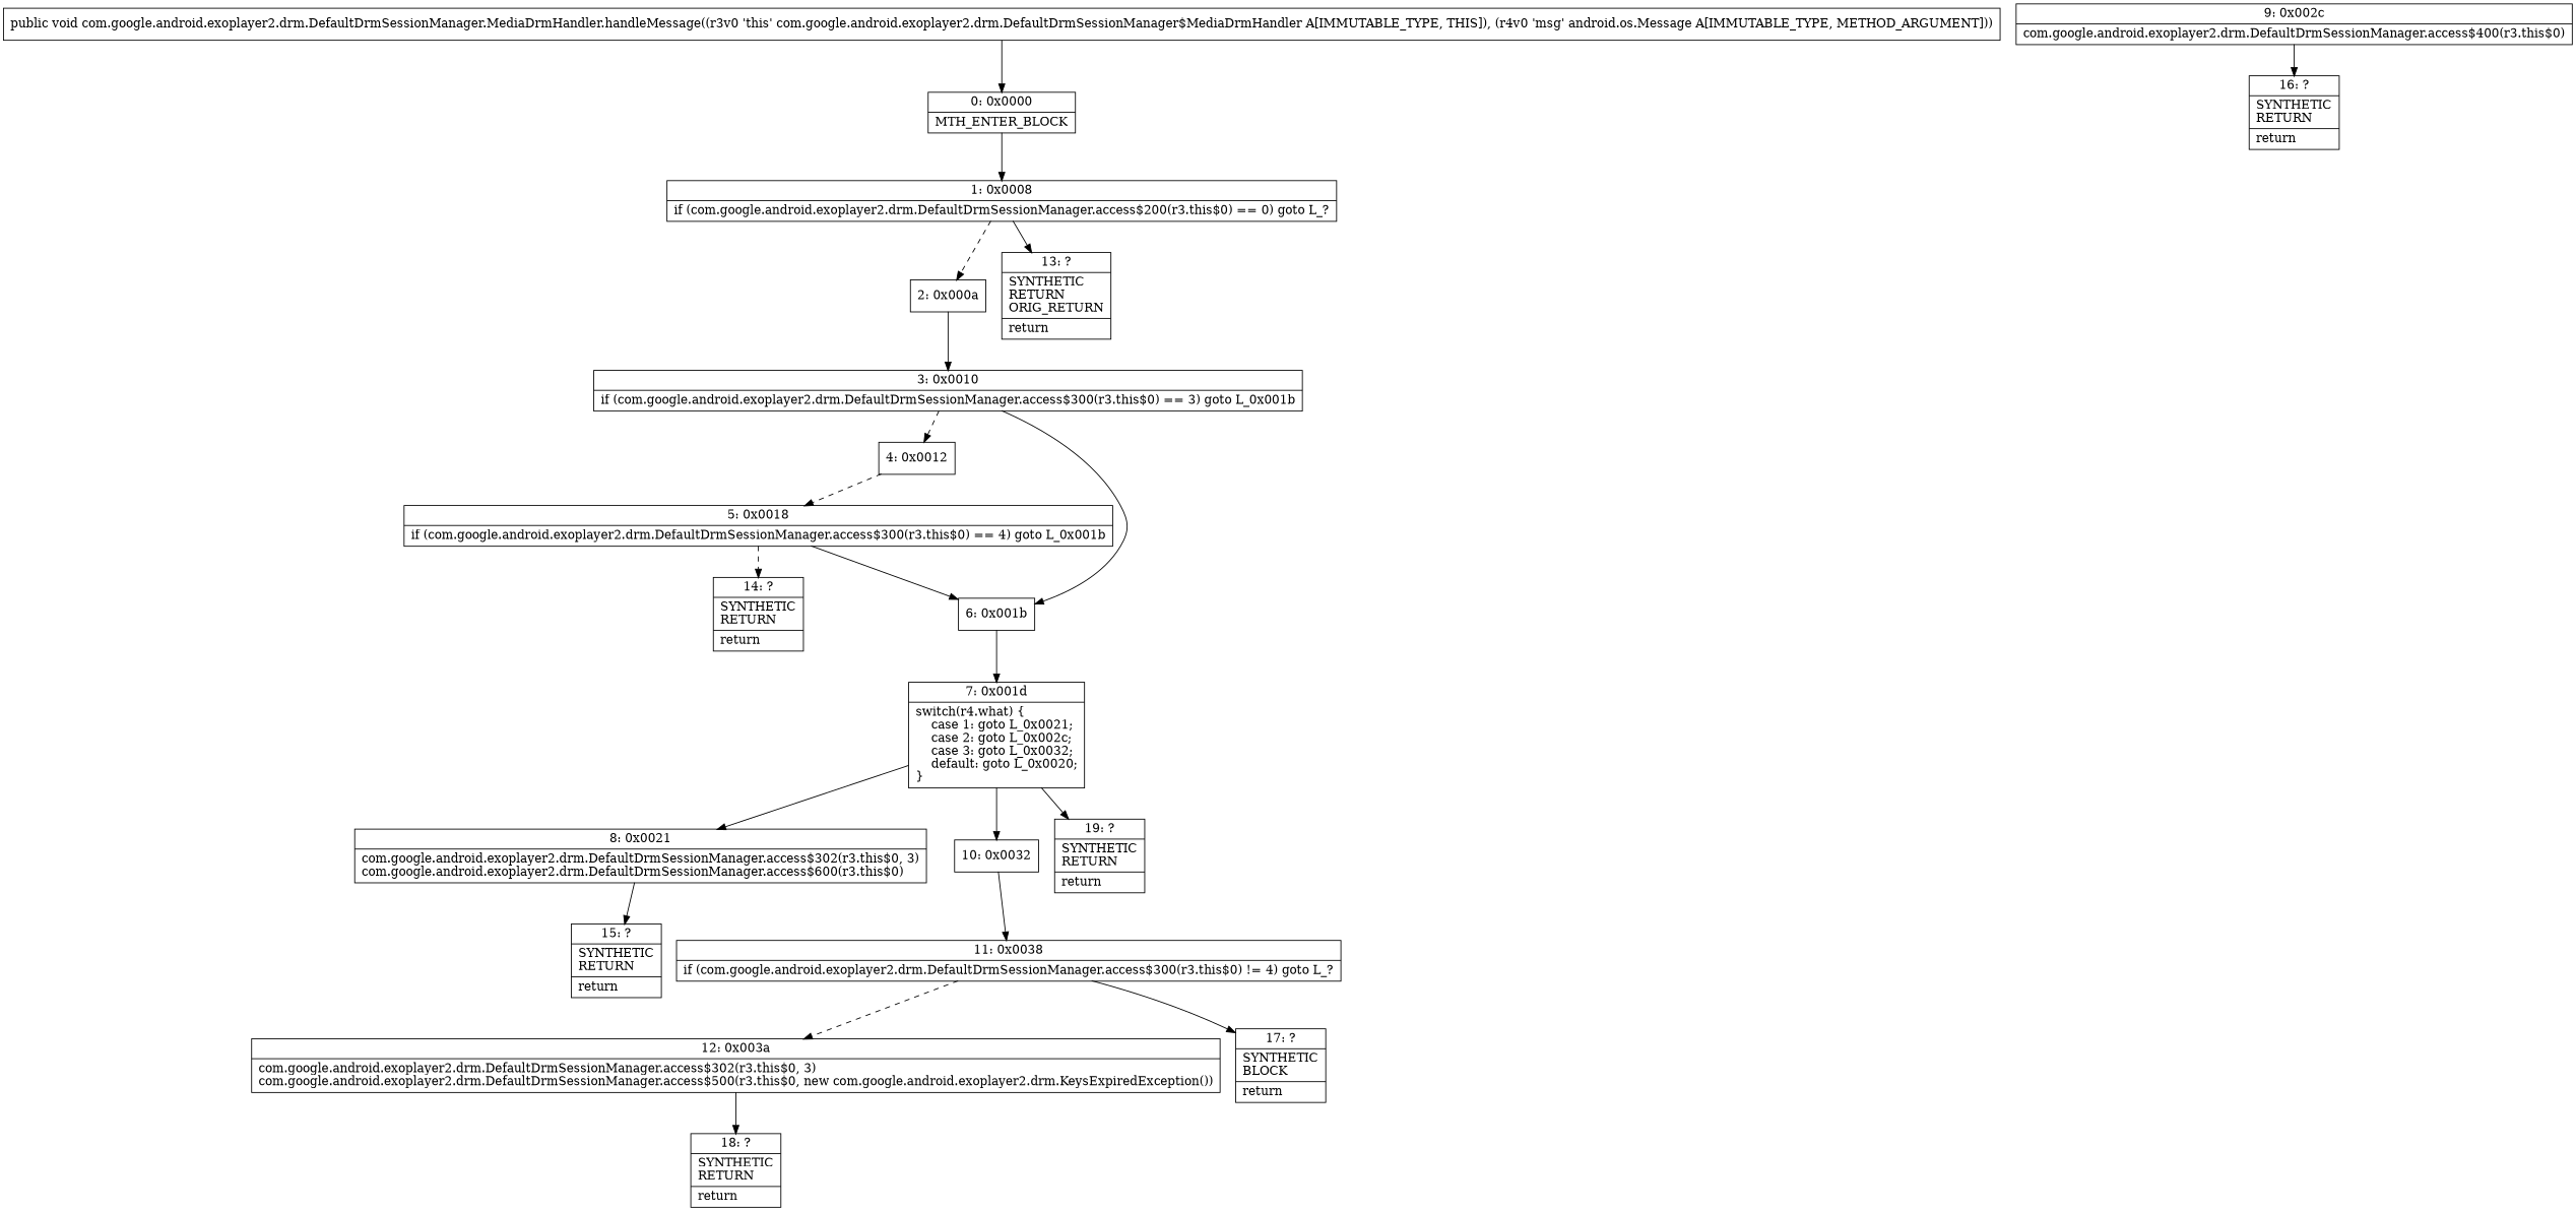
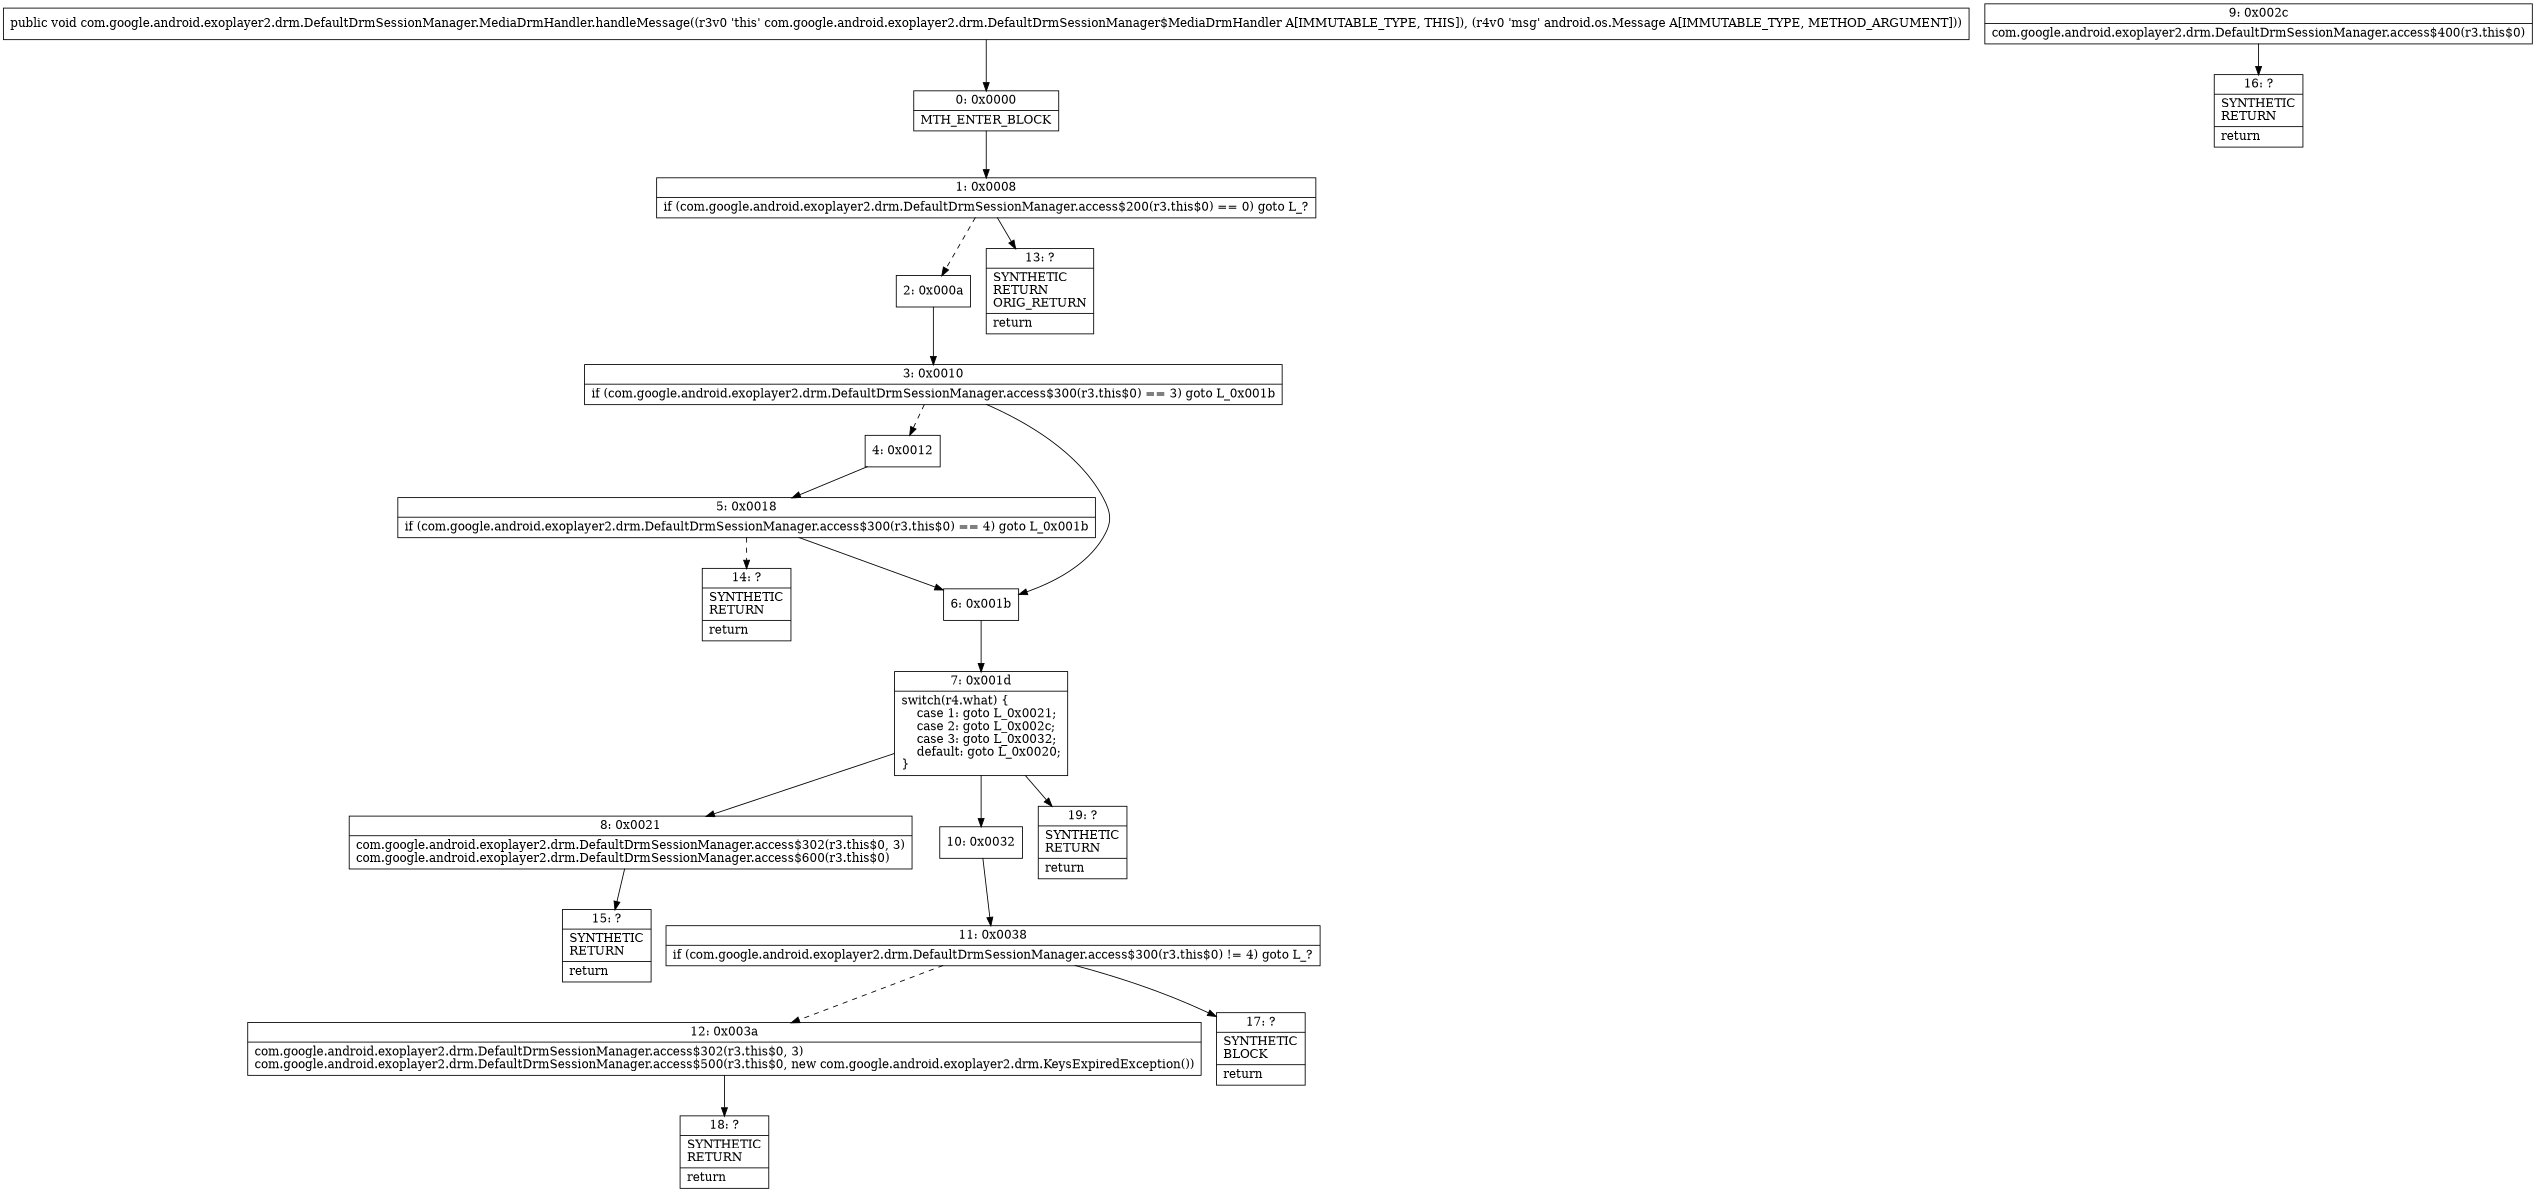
  digraph {
    node [shape=record]
    n1 [label="{0\:\ 0x0000|MTH_ENTER_BLOCK\l}"]
    n2 [label="{1\:\ 0x0008|if (com.google.android.exoplayer2.drm.DefaultDrmSessionManager.access$200(r3.this$0) == 0) goto L_?\l}"]
    n3 [label="{2\:\ 0x000a}"]
    n4 [label="{13\:\ ?|SYNTHETIC\lRETURN\lORIG_RETURN\l|return\l}"]
    n5 [label="{3\:\ 0x0010|if (com.google.android.exoplayer2.drm.DefaultDrmSessionManager.access$300(r3.this$0) == 3) goto L_0x001b\l}"]
    n6 [label="{4\:\ 0x0012}"]
    n7 [label="{6\:\ 0x001b}"]
    n8 [label="{5\:\ 0x0018|if (com.google.android.exoplayer2.drm.DefaultDrmSessionManager.access$300(r3.this$0) == 4) goto L_0x001b\l}"]
    n9 [label="{7\:\ 0x001d|switch(r4.what) \{\l    case 1: goto L_0x0021;\l    case 2: goto L_0x002c;\l    case 3: goto L_0x0032;\l    default: goto L_0x0020;\l\}\l}"]
    n10 [label="{14\:\ ?|SYNTHETIC\lRETURN\l|return\l}"]
    n11 [label="{8\:\ 0x0021|com.google.android.exoplayer2.drm.DefaultDrmSessionManager.access$302(r3.this$0, 3)\lcom.google.android.exoplayer2.drm.DefaultDrmSessionManager.access$600(r3.this$0)\l}"]
    n12 [label="{10\:\ 0x0032}"]
    n13 [label="{19\:\ ?|SYNTHETIC\lRETURN\l|return\l}"]
    n14 [label="{15\:\ ?|SYNTHETIC\lRETURN\l|return\l}"]
    n15 [label="{9\:\ 0x002c|com.google.android.exoplayer2.drm.DefaultDrmSessionManager.access$400(r3.this$0)\l}"]
    n16 [label="{16\:\ ?|SYNTHETIC\lRETURN\l|return\l}"]
    n17 [label="{11\:\ 0x0038|if (com.google.android.exoplayer2.drm.DefaultDrmSessionManager.access$300(r3.this$0) != 4) goto L_?\l}"]
    n18 [label="{12\:\ 0x003a|com.google.android.exoplayer2.drm.DefaultDrmSessionManager.access$302(r3.this$0, 3)\lcom.google.android.exoplayer2.drm.DefaultDrmSessionManager.access$500(r3.this$0, new com.google.android.exoplayer2.drm.KeysExpiredException())\l}"]
    n19 [label="{17\:\ ?|SYNTHETIC\lBLOCK\l|return\l}"]
    n20 [label="{18\:\ ?|SYNTHETIC\lRETURN\l|return\l}"]
    n21 [label="{public void com.google.android.exoplayer2.drm.DefaultDrmSessionManager.MediaDrmHandler.handleMessage((r3v0 'this' com.google.android.exoplayer2.drm.DefaultDrmSessionManager$MediaDrmHandler A[IMMUTABLE_TYPE, THIS]), (r4v0 'msg' android.os.Message A[IMMUTABLE_TYPE, METHOD_ARGUMENT])) }"]
    n1 -> n2
    n2 -> n3 [style=dashed]
    n2 -> n4
    n3 -> n5
    n5 -> n6 [style=dashed]
    n5 -> n7
-   n6 -> n8 [style=dashed]
+   n6 -> n8
    n7 -> n9
    n8 -> n7
    n8 -> n10 [style=dashed]
    n9 -> n11
    n9 -> n12
    n9 -> n13
    n11 -> n14
    n12 -> n17
    n15 -> n16
    n17 -> n18 [style=dashed]
    n17 -> n19
    n18 -> n20
    n21 -> n1
  }
